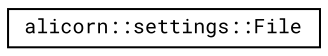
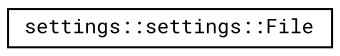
  digraph {
    rankdir=TB
    fontname="Roboto Mono"
-   n1 [color=black fillcolor=white fontname="Roboto Mono" fontsize=10 height=0.2 label="alicorn::settings::File" shape=record style=filled width=0.4]
+   n1 [color=black fillcolor=white fontname="Roboto Mono" fontsize=10 height=0.2 label="settings::settings::File" shape=record style=filled width=0.4]
  }
